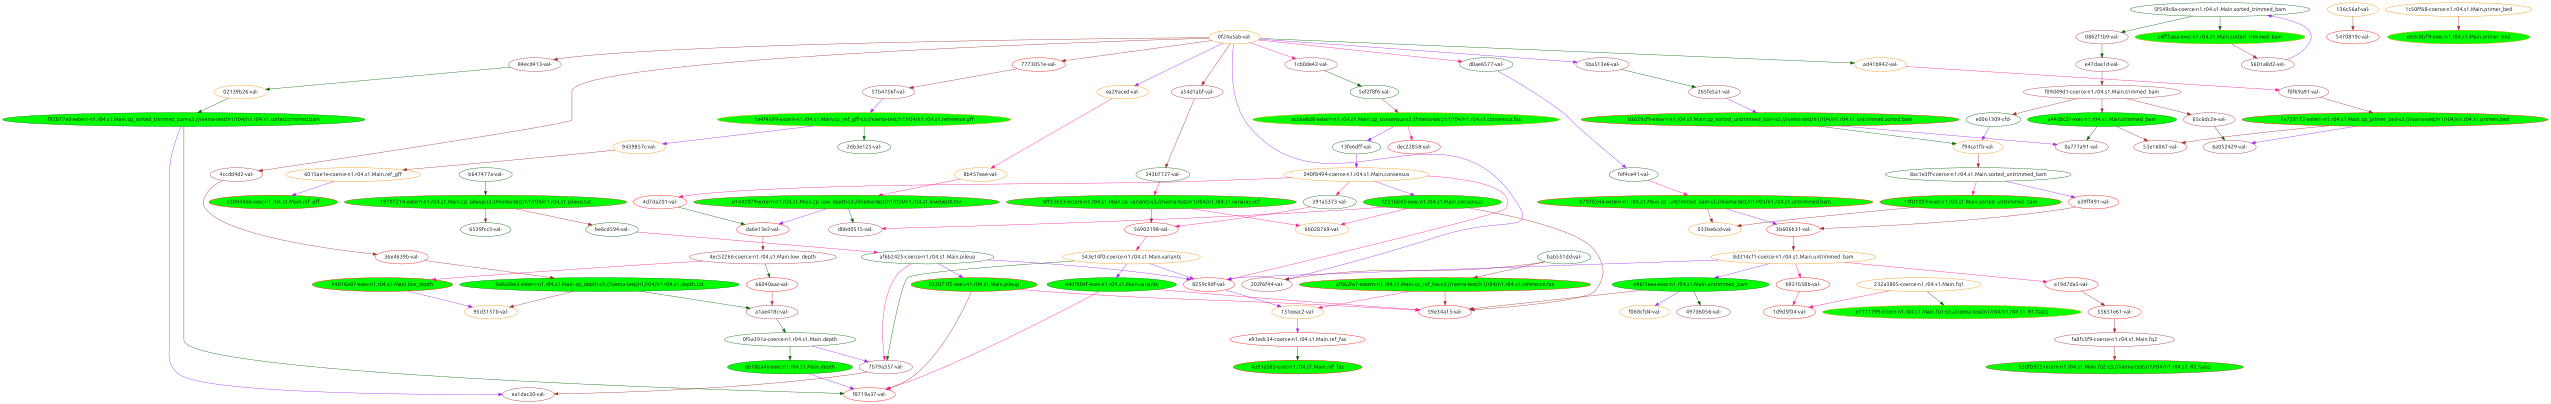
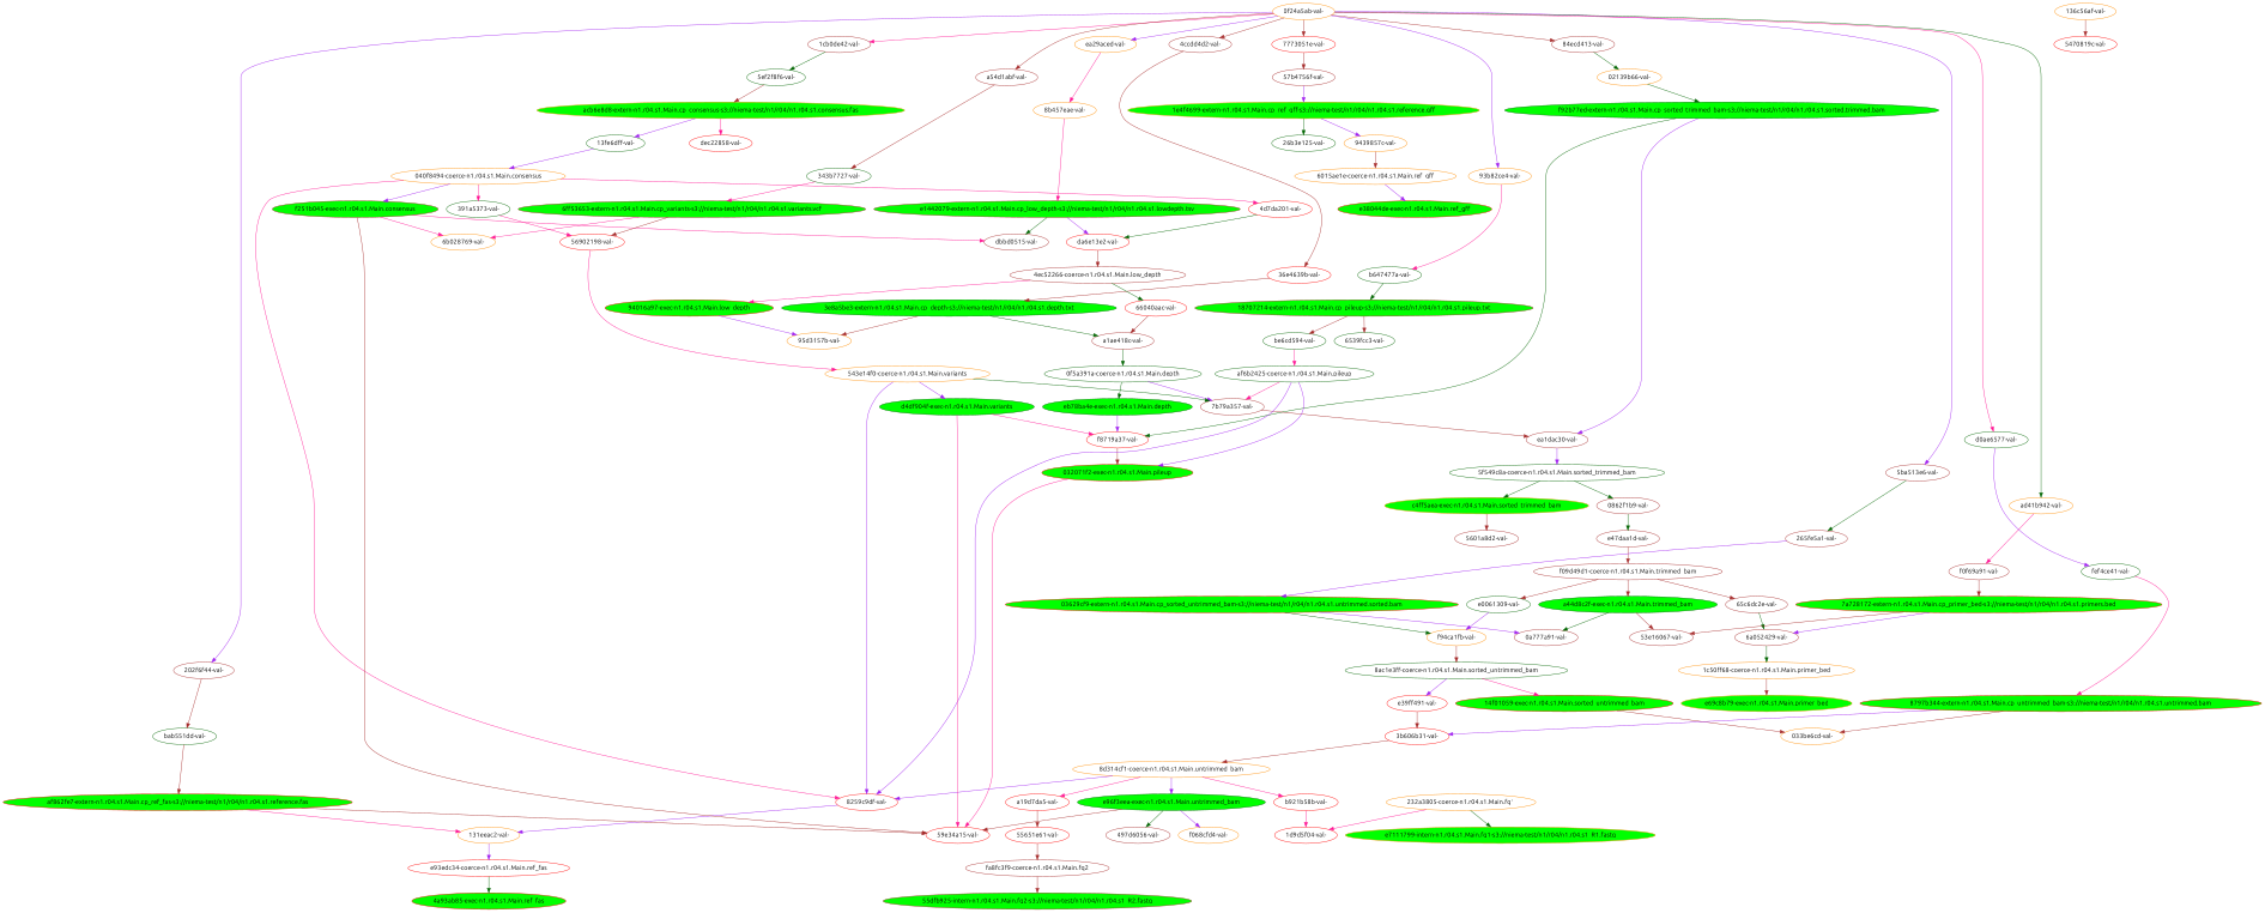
  strict digraph {
    fontname=Ubuntu
    node [color=brown fontname=Ubuntu]
    edge [color=brown dynamic=false fontname=Ubuntu]
    "f92b77ed-extern-n1.r04.s1.Main.cp_sorted_trimmed_bam-s3://niema-test/n1/r04/n1.r04.s1.sorted.trimmed.bam" [color=darkgreen fillcolor=green style=filled]
    "f8719a37-val-" [color=red]
    "ea1dac30-val-"
-   "02139b26-val-" [color=darkorange]
+   "02139b26-val-" [color=darkorange label="02139b66-val-"]
    "032071f2-exec-n1.r04.s1.Main.pileup" [color=red fillcolor=green style=filled]
    "59e34a15-val-" [color=red]
    "03629cf9-extern-n1.r04.s1.Main.cp_sorted_untrimmed_bam-s3://niema-test/n1/r04/n1.r04.s1.untrimmed.sorted.bam" [color=red fillcolor=green style=filled]
    "0a777a91-val-"
    "f94ca1fb-val-" [color=darkorange]
    "8ac1e3ff-coerce-n1.r04.s1.Main.sorted_untrimmed_bam" [color=darkgreen]
    "040f8494-coerce-n1.r04.s1.Main.consensus" [color=darkorange]
    "391a5373-val-" [color=darkgreen]
    "4d7da201-val-" [color=red]
    "8259c9df-val-" [color=red]
    "f251b045-exec-n1.r04.s1.Main.consensus" [fillcolor=green style=filled]
    "56902198-val-" [color=red]
    "da6e13e2-val-" [color=red]
    "131eeac2-val-" [color=darkorange]
    "6b028769-val-" [color=darkorange]
    "dbbd0515-val-"
    "0862f1b9-val-"
    "e47daa1d-val-"
    "f09d49d1-coerce-n1.r04.s1.Main.trimmed_bam"
    "0f24a5ab-val-" [color=darkorange]
    "1cb0de42-val-"
    "202f6f44-val-"
    "4ccdd4d2-val-"
    "5ba513e6-val-"
    "7773051e-val-" [color=red]
    "84ecd413-val-"
+   "93b82ce4-val-" [color=darkorange]
    "a54d1abf-val-"
    "ad41b942-val-" [color=darkorange]
    "d0ae6577-val-" [color=darkgreen]
    "ea29aced-val-" [color=darkorange]
    "5ef2f8f6-val-" [color=darkgreen]
    "bab551dd-val-" [color=darkgreen]
    "36e4639b-val-" [color=red]
    "265fe5a1-val-"
    "57b4756f-val-"
    "b647477a-val-" [color=darkgreen]
    "343b7727-val-" [color=darkgreen]
    "f0f69a91-val-"
    "fef4ce41-val-" [color=darkgreen]
    "8b457eae-val-" [color=darkorange]
    "0f5a391a-coerce-n1.r04.s1.Main.depth" [color=darkgreen]
    "7b79a357-val-"
    "eb78ba4e-exec-n1.r04.s1.Main.depth" [color=darkgreen fillcolor=green style=filled]
    "e93edc34-coerce-n1.r04.s1.Main.ref_fas" [color=red]
    "4a93ab85-exec-n1.r04.s1.Main.ref_fas" [color=red fillcolor=green style=filled]
    "136c56af-val-" [color=darkorange]
    "5470819c-val-" [color=red]
    "13fe6dff-val-" [color=darkgreen]
    "14f01059-exec-n1.r04.s1.Main.sorted_untrimmed_bam" [color=red fillcolor=green style=filled]
    "033be6cd-val-" [color=darkorange]
    "18707214-extern-n1.r04.s1.Main.cp_pileup-s3://niema-test/n1/r04/n1.r04.s1.pileup.txt" [fillcolor=green style=filled]
    "6539fcc3-val-" [color=darkgreen]
    "be6cd594-val-" [color=darkgreen]
    "af6b2425-coerce-n1.r04.s1.Main.pileup" [color=darkgreen]
    "e69c8b79-exec-n1.r04.s1.Main.primer_bed" [color=darkorange fillcolor=green style=filled]
    "1c50ff68-coerce-n1.r04.s1.Main.primer_bed" [color=darkorange]
    "acb6e8d8-extern-n1.r04.s1.Main.cp_consensus-s3://niema-test/n1/r04/n1.r04.s1.consensus.fas" [color=darkorange fillcolor=green style=filled]
    "1d9d5f04-val-" [color=red]
    "232a3805-coerce-n1.r04.s1.Main.fq1" [color=darkorange]
    "e7111799-intern-n1.r04.s1.Main.fq1-s3://niema-test/n1/r04/n1.r04.s1_R1.fastq" [color=darkorange fillcolor=green style=filled]
    "1e4f4699-extern-n1.r04.s1.Main.cp_ref_gff-s3://niema-test/n1/r04/n1.r04.s1.reference.gff" [color=darkorange fillcolor=green style=filled]
    "26b3e125-val-" [color=darkgreen]
    "9439857c-val-" [color=darkorange]
    "6015ae1e-coerce-n1.r04.s1.Main.ref_gff" [color=darkorange]
    "af862fe7-extern-n1.r04.s1.Main.cp_ref_fas-s3://niema-test/n1/r04/n1.r04.s1.reference.fas" [color=red fillcolor=green style=filled]
    "6ff53653-extern-n1.r04.s1.Main.cp_variants-s3://niema-test/n1/r04/n1.r04.s1.variants.vcf" [fillcolor=green style=filled]
    "3e8a5be3-extern-n1.r04.s1.Main.cp_depth-s3://niema-test/n1/r04/n1.r04.s1.depth.txt" [color=darkgreen fillcolor=green style=filled]
    "95d3157b-val-" [color=darkorange]
    "a1ae418c-val-"
    "543e14f0-coerce-n1.r04.s1.Main.variants" [color=darkorange]
    "3b606b31-val-" [color=red]
    "8d314cf1-coerce-n1.r04.s1.Main.untrimmed_bam" [color=darkorange]
    "a19d7da5-val-" [color=red]
    "b921b58b-val-" [color=red]
    "e96f3eea-exec-n1.r04.s1.Main.untrimmed_bam" [color=darkgreen fillcolor=green style=filled]
    "4ec52266-coerce-n1.r04.s1.Main.low_depth"
    "66040aac-val-" [color=red]
    "94016a97-exec-n1.r04.s1.Main.low_depth" [color=red fillcolor=green style=filled]
    "d4df904f-exec-n1.r04.s1.Main.variants" [color=darkgreen fillcolor=green style=filled]
    "55651e61-val-" [color=red]
    "fa8fc3f9-coerce-n1.r04.s1.Main.fq2"
    "55dfb925-intern-n1.r04.s1.Main.fq2-s3://niema-test/n1/r04/n1.r04.s1_R2.fastq" [fillcolor=green style=filled]
    "dec22858-val-" [color=red]
    "5f549c8a-coerce-n1.r04.s1.Main.sorted_trimmed_bam" [color=darkgreen]
    "c4ff5aea-exec-n1.r04.s1.Main.sorted_trimmed_bam" [color=darkorange fillcolor=green style=filled]
    "5601a8d2-val-"
    "e38044de-exec-n1.r04.s1.Main.ref_gff" [color=red fillcolor=green style=filled]
    "65c6dc2e-val-"
    "6a052429-val-"
    "7a728172-extern-n1.r04.s1.Main.cp_primer_bed-s3://niema-test/n1/r04/n1.r04.s1.primers.bed" [color=red fillcolor=green style=filled]
    "53e16067-val-"
    "8797b344-extern-n1.r04.s1.Main.cp_untrimmed_bam-s3://niema-test/n1/r04/n1.r04.s1.untrimmed.bam" [color=red fillcolor=green style=filled]
    "e39ff491-val-" [color=red]
    "e1442079-extern-n1.r04.s1.Main.cp_low_depth-s3://niema-test/n1/r04/n1.r04.s1.lowdepth.tsv" [fillcolor=green style=filled]
    "497d6056-val-"
    "f068cfd4-val-" [color=darkorange]
    "a44d8c2f-exec-n1.r04.s1.Main.trimmed_bam" [color=darkgreen fillcolor=green style=filled]
-   "e0061309-val-" [color=darkgreen label="e0061309-cfd-"]
+   "e0061309-val-" [color=darkgreen]
    "f92b77ed-extern-n1.r04.s1.Main.cp_sorted_trimmed_bam-s3://niema-test/n1/r04/n1.r04.s1.sorted.trimmed.bam" -> "f8719a37-val-" [color=darkgreen dynamic=true]
    "f92b77ed-extern-n1.r04.s1.Main.cp_sorted_trimmed_bam-s3://niema-test/n1/r04/n1.r04.s1.sorted.trimmed.bam" -> "ea1dac30-val-" [color=purple]
-   "5601a8d2-val-" -> "5f549c8a-coerce-n1.r04.s1.Main.sorted_trimmed_bam" [color=purple]
+   "ea1dac30-val-" -> "5f549c8a-coerce-n1.r04.s1.Main.sorted_trimmed_bam" [color=purple]
    "02139b26-val-" -> "f92b77ed-extern-n1.r04.s1.Main.cp_sorted_trimmed_bam-s3://niema-test/n1/r04/n1.r04.s1.sorted.trimmed.bam" [color=darkgreen]
-   "032071f2-exec-n1.r04.s1.Main.pileup" -> "f8719a37-val-" [dynamic=true]
+   "f8719a37-val-" -> "032071f2-exec-n1.r04.s1.Main.pileup" [dynamic=true]
    "032071f2-exec-n1.r04.s1.Main.pileup" -> "59e34a15-val-" [color=deeppink dynamic=true]
    "03629cf9-extern-n1.r04.s1.Main.cp_sorted_untrimmed_bam-s3://niema-test/n1/r04/n1.r04.s1.untrimmed.sorted.bam" -> "0a777a91-val-" [color=purple dynamic=true]
    "03629cf9-extern-n1.r04.s1.Main.cp_sorted_untrimmed_bam-s3://niema-test/n1/r04/n1.r04.s1.untrimmed.sorted.bam" -> "f94ca1fb-val-" [color=darkgreen]
    "f94ca1fb-val-" -> "8ac1e3ff-coerce-n1.r04.s1.Main.sorted_untrimmed_bam"
    "8ac1e3ff-coerce-n1.r04.s1.Main.sorted_untrimmed_bam" -> "14f01059-exec-n1.r04.s1.Main.sorted_untrimmed_bam" [color=deeppink dynamic=true]
    "8ac1e3ff-coerce-n1.r04.s1.Main.sorted_untrimmed_bam" -> "e39ff491-val-" [color=purple]
    "040f8494-coerce-n1.r04.s1.Main.consensus" -> "391a5373-val-" [color=deeppink]
    "040f8494-coerce-n1.r04.s1.Main.consensus" -> "4d7da201-val-" [color=deeppink]
    "040f8494-coerce-n1.r04.s1.Main.consensus" -> "8259c9df-val-" [color=deeppink]
    "040f8494-coerce-n1.r04.s1.Main.consensus" -> "f251b045-exec-n1.r04.s1.Main.consensus" [color=purple dynamic=true]
    "391a5373-val-" -> "56902198-val-" [color=deeppink]
    "4d7da201-val-" -> "da6e13e2-val-" [color=darkgreen]
    "8259c9df-val-" -> "131eeac2-val-" [color=purple]
    "f251b045-exec-n1.r04.s1.Main.consensus" -> "59e34a15-val-" [dynamic=true]
    "f251b045-exec-n1.r04.s1.Main.consensus" -> "6b028769-val-" [color=deeppink dynamic=true]
    "f251b045-exec-n1.r04.s1.Main.consensus" -> "dbbd0515-val-" [color=deeppink dynamic=true]
    "56902198-val-" -> "543e14f0-coerce-n1.r04.s1.Main.variants" [color=deeppink]
    "da6e13e2-val-" -> "4ec52266-coerce-n1.r04.s1.Main.low_depth"
    "131eeac2-val-" -> "e93edc34-coerce-n1.r04.s1.Main.ref_fas" [color=purple]
    "0862f1b9-val-" -> "e47daa1d-val-" [color=darkgreen]
    "e47daa1d-val-" -> "f09d49d1-coerce-n1.r04.s1.Main.trimmed_bam"
    "f09d49d1-coerce-n1.r04.s1.Main.trimmed_bam" -> "65c6dc2e-val-"
    "f09d49d1-coerce-n1.r04.s1.Main.trimmed_bam" -> "a44d8c2f-exec-n1.r04.s1.Main.trimmed_bam" [dynamic=true]
    "f09d49d1-coerce-n1.r04.s1.Main.trimmed_bam" -> "e0061309-val-"
    "0f24a5ab-val-" -> "1cb0de42-val-" [color=deeppink]
    "0f24a5ab-val-" -> "202f6f44-val-" [color=purple]
    "0f24a5ab-val-" -> "4ccdd4d2-val-"
    "0f24a5ab-val-" -> "5ba513e6-val-" [color=purple]
    "0f24a5ab-val-" -> "7773051e-val-"
    "0f24a5ab-val-" -> "84ecd413-val-"
+   "0f24a5ab-val-" -> "93b82ce4-val-" [color=purple]
    "0f24a5ab-val-" -> "a54d1abf-val-"
    "0f24a5ab-val-" -> "ad41b942-val-" [color=darkgreen]
    "0f24a5ab-val-" -> "d0ae6577-val-" [color=deeppink]
    "0f24a5ab-val-" -> "ea29aced-val-" [color=purple]
    "1cb0de42-val-" -> "5ef2f8f6-val-" [color=darkgreen]
-   "bab551dd-val-" -> "202f6f44-val-"
+   "202f6f44-val-" -> "bab551dd-val-"
    "4ccdd4d2-val-" -> "36e4639b-val-"
    "5ba513e6-val-" -> "265fe5a1-val-" [color=darkgreen]
    "7773051e-val-" -> "57b4756f-val-"
    "84ecd413-val-" -> "02139b26-val-" [color=darkgreen]
+   "93b82ce4-val-" -> "b647477a-val-" [color=deeppink]
    "a54d1abf-val-" -> "343b7727-val-"
    "ad41b942-val-" -> "f0f69a91-val-" [color=deeppink]
    "d0ae6577-val-" -> "fef4ce41-val-" [color=purple]
    "ea29aced-val-" -> "8b457eae-val-" [color=deeppink]
    "5ef2f8f6-val-" -> "acb6e8d8-extern-n1.r04.s1.Main.cp_consensus-s3://niema-test/n1/r04/n1.r04.s1.consensus.fas"
    "bab551dd-val-" -> "af862fe7-extern-n1.r04.s1.Main.cp_ref_fas-s3://niema-test/n1/r04/n1.r04.s1.reference.fas"
    "36e4639b-val-" -> "3e8a5be3-extern-n1.r04.s1.Main.cp_depth-s3://niema-test/n1/r04/n1.r04.s1.depth.txt"
    "265fe5a1-val-" -> "03629cf9-extern-n1.r04.s1.Main.cp_sorted_untrimmed_bam-s3://niema-test/n1/r04/n1.r04.s1.untrimmed.sorted.bam" [color=purple]
    "57b4756f-val-" -> "1e4f4699-extern-n1.r04.s1.Main.cp_ref_gff-s3://niema-test/n1/r04/n1.r04.s1.reference.gff" [color=purple]
    "b647477a-val-" -> "18707214-extern-n1.r04.s1.Main.cp_pileup-s3://niema-test/n1/r04/n1.r04.s1.pileup.txt" [color=darkgreen]
    "343b7727-val-" -> "6ff53653-extern-n1.r04.s1.Main.cp_variants-s3://niema-test/n1/r04/n1.r04.s1.variants.vcf" [color=deeppink]
    "f0f69a91-val-" -> "7a728172-extern-n1.r04.s1.Main.cp_primer_bed-s3://niema-test/n1/r04/n1.r04.s1.primers.bed"
    "fef4ce41-val-" -> "8797b344-extern-n1.r04.s1.Main.cp_untrimmed_bam-s3://niema-test/n1/r04/n1.r04.s1.untrimmed.bam" [color=deeppink]
    "8b457eae-val-" -> "e1442079-extern-n1.r04.s1.Main.cp_low_depth-s3://niema-test/n1/r04/n1.r04.s1.lowdepth.tsv" [color=deeppink]
    "0f5a391a-coerce-n1.r04.s1.Main.depth" -> "7b79a357-val-" [color=purple]
    "0f5a391a-coerce-n1.r04.s1.Main.depth" -> "eb78ba4e-exec-n1.r04.s1.Main.depth" [color=darkgreen dynamic=true]
    "7b79a357-val-" -> "ea1dac30-val-"
    "eb78ba4e-exec-n1.r04.s1.Main.depth" -> "f8719a37-val-" [color=purple dynamic=true]
    "e93edc34-coerce-n1.r04.s1.Main.ref_fas" -> "4a93ab85-exec-n1.r04.s1.Main.ref_fas" [color=darkgreen]
    "136c56af-val-" -> "5470819c-val-"
    "13fe6dff-val-" -> "040f8494-coerce-n1.r04.s1.Main.consensus" [color=purple]
    "14f01059-exec-n1.r04.s1.Main.sorted_untrimmed_bam" -> "033be6cd-val-" [dynamic=true]
    "18707214-extern-n1.r04.s1.Main.cp_pileup-s3://niema-test/n1/r04/n1.r04.s1.pileup.txt" -> "6539fcc3-val-" [dynamic=true]
    "18707214-extern-n1.r04.s1.Main.cp_pileup-s3://niema-test/n1/r04/n1.r04.s1.pileup.txt" -> "be6cd594-val-"
    "be6cd594-val-" -> "af6b2425-coerce-n1.r04.s1.Main.pileup" [color=deeppink]
    "af6b2425-coerce-n1.r04.s1.Main.pileup" -> "032071f2-exec-n1.r04.s1.Main.pileup" [color=purple dynamic=true]
    "af6b2425-coerce-n1.r04.s1.Main.pileup" -> "8259c9df-val-" [color=purple]
    "af6b2425-coerce-n1.r04.s1.Main.pileup" -> "7b79a357-val-" [color=deeppink]
    "1c50ff68-coerce-n1.r04.s1.Main.primer_bed" -> "e69c8b79-exec-n1.r04.s1.Main.primer_bed"
    "acb6e8d8-extern-n1.r04.s1.Main.cp_consensus-s3://niema-test/n1/r04/n1.r04.s1.consensus.fas" -> "13fe6dff-val-" [color=purple]
    "acb6e8d8-extern-n1.r04.s1.Main.cp_consensus-s3://niema-test/n1/r04/n1.r04.s1.consensus.fas" -> "dec22858-val-" [color=deeppink dynamic=true]
    "232a3805-coerce-n1.r04.s1.Main.fq1" -> "1d9d5f04-val-" [color=deeppink]
    "232a3805-coerce-n1.r04.s1.Main.fq1" -> "e7111799-intern-n1.r04.s1.Main.fq1-s3://niema-test/n1/r04/n1.r04.s1_R1.fastq" [color=darkgreen]
    "1e4f4699-extern-n1.r04.s1.Main.cp_ref_gff-s3://niema-test/n1/r04/n1.r04.s1.reference.gff" -> "26b3e125-val-" [color=darkgreen dynamic=true]
    "1e4f4699-extern-n1.r04.s1.Main.cp_ref_gff-s3://niema-test/n1/r04/n1.r04.s1.reference.gff" -> "9439857c-val-" [color=purple]
    "9439857c-val-" -> "6015ae1e-coerce-n1.r04.s1.Main.ref_gff"
    "6015ae1e-coerce-n1.r04.s1.Main.ref_gff" -> "e38044de-exec-n1.r04.s1.Main.ref_gff" [color=purple]
    "af862fe7-extern-n1.r04.s1.Main.cp_ref_fas-s3://niema-test/n1/r04/n1.r04.s1.reference.fas" -> "59e34a15-val-" [dynamic=true]
    "af862fe7-extern-n1.r04.s1.Main.cp_ref_fas-s3://niema-test/n1/r04/n1.r04.s1.reference.fas" -> "131eeac2-val-" [color=deeppink]
    "6ff53653-extern-n1.r04.s1.Main.cp_variants-s3://niema-test/n1/r04/n1.r04.s1.variants.vcf" -> "56902198-val-"
    "6ff53653-extern-n1.r04.s1.Main.cp_variants-s3://niema-test/n1/r04/n1.r04.s1.variants.vcf" -> "6b028769-val-" [color=deeppink dynamic=true]
    "3e8a5be3-extern-n1.r04.s1.Main.cp_depth-s3://niema-test/n1/r04/n1.r04.s1.depth.txt" -> "95d3157b-val-" [dynamic=true]
    "3e8a5be3-extern-n1.r04.s1.Main.cp_depth-s3://niema-test/n1/r04/n1.r04.s1.depth.txt" -> "a1ae418c-val-" [color=darkgreen]
    "a1ae418c-val-" -> "0f5a391a-coerce-n1.r04.s1.Main.depth" [color=darkgreen]
    "543e14f0-coerce-n1.r04.s1.Main.variants" -> "8259c9df-val-" [color=purple]
    "543e14f0-coerce-n1.r04.s1.Main.variants" -> "7b79a357-val-" [color=darkgreen]
    "543e14f0-coerce-n1.r04.s1.Main.variants" -> "d4df904f-exec-n1.r04.s1.Main.variants" [color=purple dynamic=true]
    "3b606b31-val-" -> "8d314cf1-coerce-n1.r04.s1.Main.untrimmed_bam"
    "8d314cf1-coerce-n1.r04.s1.Main.untrimmed_bam" -> "8259c9df-val-" [color=purple]
    "8d314cf1-coerce-n1.r04.s1.Main.untrimmed_bam" -> "a19d7da5-val-" [color=deeppink]
    "8d314cf1-coerce-n1.r04.s1.Main.untrimmed_bam" -> "b921b58b-val-" [color=deeppink]
    "8d314cf1-coerce-n1.r04.s1.Main.untrimmed_bam" -> "e96f3eea-exec-n1.r04.s1.Main.untrimmed_bam" [color=purple dynamic=true]
    "a19d7da5-val-" -> "55651e61-val-"
    "b921b58b-val-" -> "1d9d5f04-val-" [color=deeppink]
    "e96f3eea-exec-n1.r04.s1.Main.untrimmed_bam" -> "59e34a15-val-" [dynamic=true]
    "e96f3eea-exec-n1.r04.s1.Main.untrimmed_bam" -> "497d6056-val-" [color=darkgreen dynamic=true]
    "e96f3eea-exec-n1.r04.s1.Main.untrimmed_bam" -> "f068cfd4-val-" [color=purple dynamic=true]
    "4ec52266-coerce-n1.r04.s1.Main.low_depth" -> "66040aac-val-" [color=darkgreen]
    "4ec52266-coerce-n1.r04.s1.Main.low_depth" -> "94016a97-exec-n1.r04.s1.Main.low_depth" [color=deeppink dynamic=true]
    "66040aac-val-" -> "a1ae418c-val-"
    "94016a97-exec-n1.r04.s1.Main.low_depth" -> "95d3157b-val-" [color=purple dynamic=true]
    "d4df904f-exec-n1.r04.s1.Main.variants" -> "f8719a37-val-" [color=deeppink dynamic=true]
    "d4df904f-exec-n1.r04.s1.Main.variants" -> "59e34a15-val-" [color=deeppink dynamic=true]
    "55651e61-val-" -> "fa8fc3f9-coerce-n1.r04.s1.Main.fq2"
    "fa8fc3f9-coerce-n1.r04.s1.Main.fq2" -> "55dfb925-intern-n1.r04.s1.Main.fq2-s3://niema-test/n1/r04/n1.r04.s1_R2.fastq"
    "5f549c8a-coerce-n1.r04.s1.Main.sorted_trimmed_bam" -> "0862f1b9-val-" [color=darkgreen]
    "5f549c8a-coerce-n1.r04.s1.Main.sorted_trimmed_bam" -> "c4ff5aea-exec-n1.r04.s1.Main.sorted_trimmed_bam" [color=darkgreen dynamic=true]
    "c4ff5aea-exec-n1.r04.s1.Main.sorted_trimmed_bam" -> "5601a8d2-val-" [dynamic=true]
    "65c6dc2e-val-" -> "6a052429-val-" [color=darkgreen]
+   "6a052429-val-" -> "1c50ff68-coerce-n1.r04.s1.Main.primer_bed" [color=darkgreen]
    "7a728172-extern-n1.r04.s1.Main.cp_primer_bed-s3://niema-test/n1/r04/n1.r04.s1.primers.bed" -> "6a052429-val-" [color=purple]
    "7a728172-extern-n1.r04.s1.Main.cp_primer_bed-s3://niema-test/n1/r04/n1.r04.s1.primers.bed" -> "53e16067-val-" [dynamic=true]
    "8797b344-extern-n1.r04.s1.Main.cp_untrimmed_bam-s3://niema-test/n1/r04/n1.r04.s1.untrimmed.bam" -> "033be6cd-val-" [dynamic=true]
    "8797b344-extern-n1.r04.s1.Main.cp_untrimmed_bam-s3://niema-test/n1/r04/n1.r04.s1.untrimmed.bam" -> "3b606b31-val-" [color=purple]
    "e39ff491-val-" -> "3b606b31-val-"
    "e1442079-extern-n1.r04.s1.Main.cp_low_depth-s3://niema-test/n1/r04/n1.r04.s1.lowdepth.tsv" -> "da6e13e2-val-" [color=purple]
    "e1442079-extern-n1.r04.s1.Main.cp_low_depth-s3://niema-test/n1/r04/n1.r04.s1.lowdepth.tsv" -> "dbbd0515-val-" [color=darkgreen dynamic=true]
    "a44d8c2f-exec-n1.r04.s1.Main.trimmed_bam" -> "0a777a91-val-" [color=darkgreen dynamic=true]
    "a44d8c2f-exec-n1.r04.s1.Main.trimmed_bam" -> "53e16067-val-" [dynamic=true]
    "e0061309-val-" -> "f94ca1fb-val-" [color=purple]
  }
